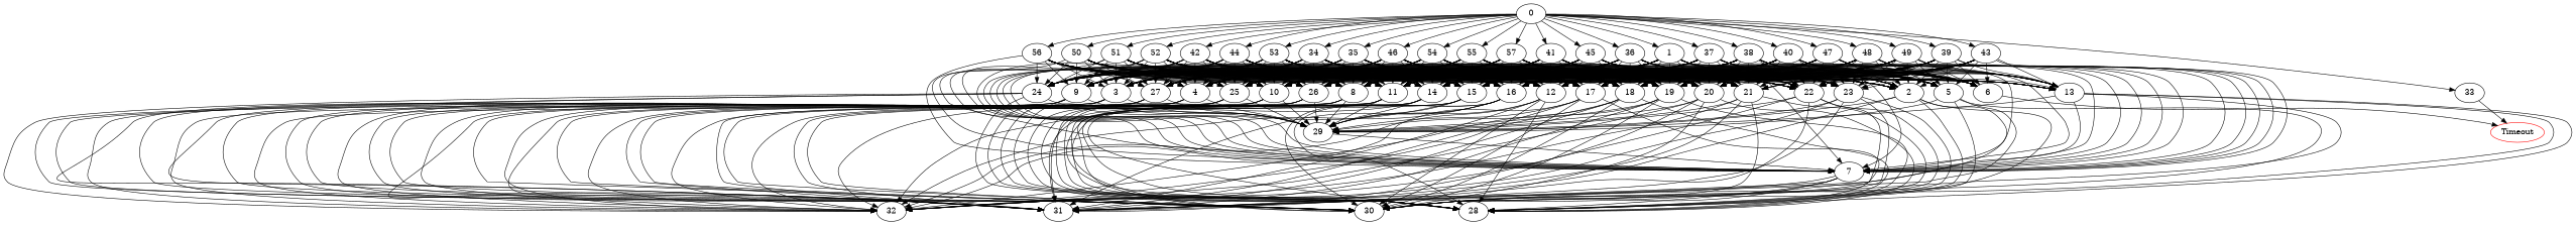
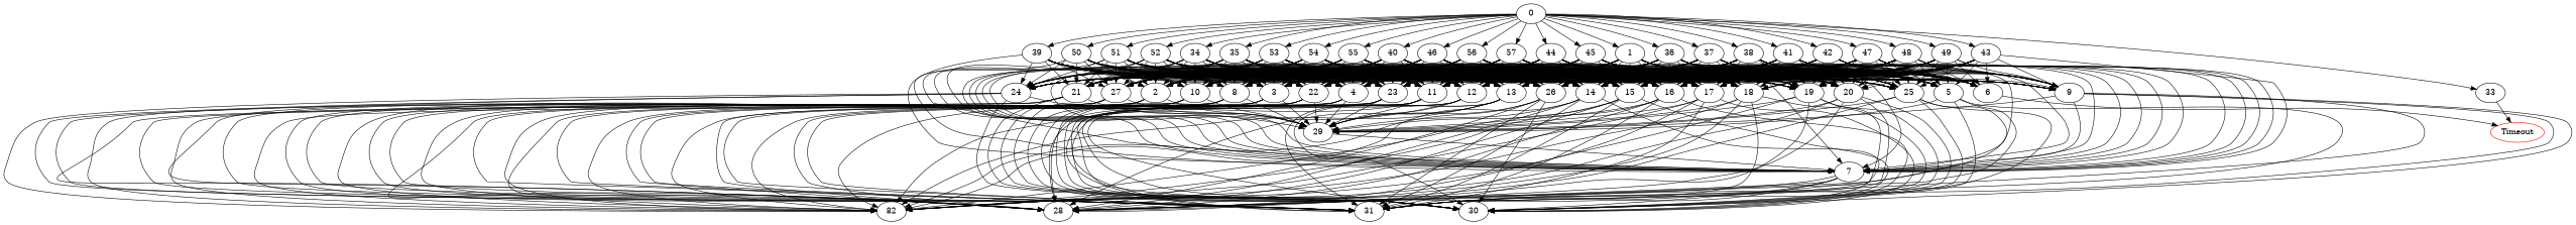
  digraph {
    0
    1
    33
    34
    35
    36
    37
    38
    39
    40
    41
    42
    43
    44
    45
    46
    47
    48
    49
    50
    51
    52
    53
    54
    55
    56
    57
    2
    3
    4
    5
    6
    7
    8
    9
    10
    11
    12
    13
    14
    15
    16
    17
    18
    19
    20
    21
    22
    23
    24
    25
    26
    27
    Timeout [color=red]
    28
    29
    30
    31
-   32
+   32 [label=82]
    0 -> 1
    0 -> 33
    0 -> 34
    0 -> 35
    0 -> 36
    0 -> 37
    0 -> 38
    0 -> 39
    0 -> 40
    0 -> 41
    0 -> 42
    0 -> 43
    0 -> 44
    0 -> 45
    0 -> 46
    0 -> 47
    0 -> 48
    0 -> 49
    0 -> 50
    0 -> 51
    0 -> 52
    0 -> 53
    0 -> 54
    0 -> 55
    0 -> 56
    0 -> 57
    1 -> 2
    1 -> 3
    1 -> 4
    1 -> 5
    1 -> 6
    1 -> 7
    1 -> 8
    1 -> 9
    1 -> 10
    1 -> 11
    1 -> 12
    1 -> 13
    1 -> 14
    1 -> 15
    1 -> 16
    1 -> 17
    1 -> 18
    1 -> 19
    1 -> 20
    1 -> 21
    1 -> 22
    1 -> 23
    1 -> 24
    1 -> 25
    1 -> 26
    1 -> 27
    33 -> Timeout
    34 -> 2
    34 -> 3
    34 -> 4
    34 -> 5
    34 -> 6
    34 -> 7
    34 -> 8
    34 -> 9
    34 -> 10
    34 -> 11
    34 -> 12
    34 -> 13
    34 -> 14
    34 -> 15
    34 -> 16
    34 -> 17
    34 -> 18
    34 -> 19
    34 -> 20
    34 -> 21
    34 -> 22
    34 -> 23
    34 -> 24
    34 -> 25
    34 -> 26
    34 -> 27
    35 -> 2
    35 -> 3
    35 -> 4
    35 -> 5
    35 -> 6
    35 -> 7
    35 -> 8
    35 -> 9
    35 -> 10
    35 -> 11
    35 -> 12
    35 -> 13
    35 -> 14
    35 -> 15
    35 -> 16
    35 -> 17
    35 -> 18
    35 -> 19
    35 -> 20
    35 -> 21
    35 -> 22
    35 -> 23
    35 -> 24
    35 -> 25
    35 -> 26
    35 -> 27
    36 -> 2
    36 -> 3
    36 -> 4
    36 -> 5
    36 -> 6
    36 -> 7
    36 -> 8
    36 -> 9
    36 -> 10
    36 -> 11
    36 -> 12
    36 -> 13
    36 -> 14
    36 -> 15
    36 -> 16
    36 -> 17
    36 -> 18
    36 -> 19
    36 -> 20
    36 -> 21
    36 -> 22
    36 -> 23
    36 -> 24
    36 -> 25
    36 -> 26
    36 -> 27
    37 -> 2
    37 -> 3
    37 -> 4
    37 -> 5
    37 -> 6
    37 -> 7
    37 -> 8
    37 -> 9
    37 -> 10
    37 -> 11
    37 -> 12
    37 -> 13
    37 -> 14
    37 -> 15
    37 -> 16
    37 -> 17
    37 -> 18
    37 -> 19
    37 -> 20
    37 -> 21
    37 -> 22
    37 -> 23
    37 -> 24
    37 -> 25
    37 -> 26
    37 -> 27
    38 -> 2
    38 -> 3
    38 -> 4
    38 -> 5
    38 -> 6
    38 -> 7
    38 -> 8
    38 -> 9
    38 -> 10
    38 -> 11
    38 -> 12
    38 -> 13
    38 -> 14
    38 -> 15
    38 -> 16
    38 -> 17
    38 -> 18
    38 -> 19
    38 -> 20
    38 -> 21
    38 -> 22
    38 -> 23
    38 -> 24
    38 -> 25
    38 -> 26
    38 -> 27
    39 -> 2
    39 -> 3
    39 -> 4
    39 -> 5
    39 -> 6
    39 -> 7
    39 -> 8
    39 -> 10
    39 -> 11
    39 -> 12
    39 -> 13
    39 -> 14
    39 -> 15
    39 -> 16
    39 -> 17
    39 -> 18
    39 -> 19
    39 -> 20
    39 -> 21
    39 -> 22
    39 -> 23
    39 -> 24
    39 -> 25
    39 -> 26
    39 -> 27
    40 -> 2
    40 -> 3
    40 -> 4
    40 -> 5
    40 -> 6
    40 -> 7
    40 -> 8
    40 -> 9
    40 -> 10
    40 -> 11
    40 -> 12
    40 -> 13
    40 -> 14
    40 -> 15
    40 -> 16
    40 -> 17
    40 -> 18
    40 -> 19
    40 -> 20
    40 -> 21
    40 -> 22
    40 -> 23
    40 -> 24
    40 -> 25
    40 -> 26
    40 -> 27
    41 -> 2
    41 -> 3
    41 -> 4
    41 -> 5
    41 -> 6
    41 -> 7
    41 -> 8
    41 -> 9
    41 -> 10
    41 -> 11
    41 -> 12
    41 -> 13
    41 -> 14
    41 -> 15
    41 -> 16
    41 -> 17
    41 -> 18
    41 -> 19
    41 -> 20
    41 -> 21
    41 -> 22
    41 -> 23
    41 -> 24
    41 -> 25
    41 -> 26
    41 -> 27
    42 -> 2
    42 -> 3
    42 -> 4
    42 -> 5
    42 -> 6
    42 -> 7
    42 -> 8
    42 -> 9
    42 -> 10
    42 -> 11
    42 -> 12
    42 -> 13
    42 -> 14
    42 -> 15
    42 -> 16
    42 -> 17
    42 -> 18
    42 -> 19
    42 -> 20
    42 -> 21
    42 -> 22
    42 -> 23
    42 -> 24
    42 -> 25
    42 -> 26
    42 -> 27
    43 -> 2
    43 -> 3
    43 -> 4
    43 -> 5
    43 -> 6
    43 -> 7
    43 -> 8
    43 -> 9
    43 -> 10
    43 -> 11
    43 -> 12
    43 -> 13
    43 -> 14
    43 -> 15
    43 -> 16
    43 -> 17
    43 -> 18
    43 -> 19
    43 -> 20
    43 -> 21
    43 -> 22
    43 -> 23
    43 -> 25
    43 -> 26
    43 -> 27
    44 -> 2
    44 -> 3
    44 -> 4
    44 -> 5
    44 -> 6
    44 -> 7
    44 -> 8
    44 -> 9
    44 -> 10
    44 -> 11
    44 -> 12
    44 -> 13
    44 -> 14
    44 -> 15
    44 -> 16
    44 -> 17
    44 -> 18
    44 -> 19
    44 -> 20
    44 -> 21
    44 -> 22
    44 -> 23
    44 -> 24
    44 -> 25
    44 -> 26
    44 -> 27
    45 -> 2
    45 -> 3
    45 -> 4
    45 -> 5
    45 -> 6
    45 -> 7
    45 -> 8
    45 -> 9
    45 -> 10
    45 -> 11
    45 -> 12
    45 -> 13
    45 -> 14
    45 -> 15
    45 -> 16
    45 -> 17
    45 -> 18
    45 -> 19
    45 -> 20
    45 -> 21
    45 -> 22
    45 -> 23
    45 -> 24
    45 -> 25
    45 -> 26
    45 -> 27
    46 -> 2
    46 -> 3
    46 -> 4
    46 -> 5
    46 -> 6
    46 -> 7
    46 -> 8
    46 -> 9
    46 -> 10
    46 -> 11
    46 -> 12
    46 -> 13
    46 -> 14
    46 -> 15
    46 -> 16
    46 -> 17
    46 -> 18
    46 -> 19
    46 -> 20
    46 -> 21
    46 -> 22
    46 -> 23
    46 -> 24
    46 -> 25
    46 -> 26
    46 -> 27
    47 -> 2
    47 -> 3
    47 -> 4
    47 -> 5
    47 -> 6
    47 -> 7
    47 -> 8
    47 -> 9
    47 -> 10
    47 -> 11
    47 -> 12
    47 -> 13
    47 -> 14
    47 -> 15
    47 -> 16
    47 -> 17
    47 -> 18
    47 -> 19
    47 -> 20
    47 -> 21
    47 -> 22
    47 -> 23
    47 -> 24
    47 -> 25
    47 -> 26
    47 -> 27
    48 -> 2
    48 -> 3
    48 -> 4
    48 -> 5
    48 -> 6
    48 -> 7
    48 -> 8
    48 -> 9
    48 -> 10
    48 -> 11
    48 -> 12
    48 -> 13
    48 -> 14
    48 -> 15
    48 -> 16
    48 -> 17
    48 -> 18
    48 -> 19
    48 -> 20
    48 -> 21
    48 -> 22
    48 -> 23
    48 -> 24
    48 -> 25
    48 -> 26
    48 -> 27
    49 -> 2
    49 -> 3
    49 -> 4
    49 -> 5
    49 -> 6
    49 -> 7
    49 -> 8
    49 -> 9
    49 -> 10
    49 -> 11
    49 -> 12
    49 -> 13
    49 -> 14
    49 -> 15
    49 -> 16
    49 -> 17
    49 -> 18
    49 -> 19
    49 -> 20
    49 -> 21
    49 -> 22
    49 -> 23
    49 -> 24
    49 -> 25
    49 -> 26
    49 -> 27
    50 -> 2
    50 -> 3
    50 -> 4
    50 -> 5
    50 -> 6
    50 -> 7
    50 -> 8
    50 -> 9
    50 -> 10
    50 -> 11
    50 -> 12
    50 -> 13
    50 -> 14
    50 -> 15
    50 -> 16
    50 -> 17
    50 -> 18
    50 -> 19
    50 -> 20
    50 -> 21
    50 -> 22
    50 -> 23
    50 -> 24
    50 -> 25
    50 -> 26
    50 -> 27
    51 -> 2
    51 -> 3
    51 -> 4
    51 -> 5
    51 -> 6
    51 -> 7
    51 -> 8
    51 -> 9
    51 -> 10
    51 -> 11
    51 -> 12
    51 -> 13
    51 -> 14
    51 -> 15
    51 -> 16
    51 -> 17
    51 -> 18
    51 -> 19
    51 -> 20
    51 -> 21
    51 -> 22
    51 -> 23
    51 -> 24
    51 -> 25
    51 -> 26
    51 -> 27
    52 -> 2
    52 -> 3
    52 -> 4
    52 -> 5
    52 -> 6
    52 -> 7
    52 -> 8
    52 -> 9
    52 -> 10
    52 -> 11
    52 -> 12
    52 -> 13
    52 -> 14
    52 -> 15
    52 -> 16
    52 -> 17
    52 -> 18
    52 -> 19
    52 -> 20
    52 -> 21
    52 -> 22
    52 -> 23
    52 -> 24
    52 -> 25
    52 -> 26
    52 -> 27
    53 -> 2
    53 -> 3
    53 -> 4
    53 -> 5
    53 -> 6
    53 -> 7
    53 -> 8
    53 -> 9
    53 -> 10
    53 -> 11
    53 -> 12
    53 -> 13
    53 -> 14
    53 -> 15
    53 -> 16
    53 -> 17
    53 -> 18
    53 -> 19
    53 -> 20
    53 -> 21
    53 -> 22
    53 -> 23
    53 -> 24
    53 -> 25
    53 -> 26
    53 -> 27
    54 -> 2
    54 -> 3
    54 -> 4
    54 -> 5
    54 -> 6
    54 -> 7
    54 -> 8
    54 -> 9
    54 -> 10
    54 -> 11
    54 -> 12
    54 -> 13
    54 -> 14
    54 -> 15
    54 -> 16
    54 -> 17
    54 -> 18
    54 -> 19
    54 -> 20
    54 -> 21
    54 -> 22
    54 -> 23
    54 -> 24
    54 -> 25
    54 -> 26
    54 -> 27
    55 -> 2
    55 -> 3
    55 -> 4
    55 -> 5
    55 -> 6
    55 -> 7
    55 -> 8
    55 -> 9
    55 -> 10
    55 -> 11
    55 -> 12
    55 -> 13
    55 -> 14
    55 -> 15
    55 -> 16
    55 -> 17
    55 -> 18
    55 -> 19
    55 -> 20
    55 -> 21
    55 -> 22
    55 -> 23
    55 -> 24
    55 -> 25
    55 -> 26
    55 -> 27
    56 -> 2
    56 -> 3
    56 -> 4
    56 -> 5
    56 -> 6
    56 -> 7
    56 -> 8
    56 -> 9
    56 -> 10
    56 -> 11
    56 -> 12
+   56 -> 13
    56 -> 14
    56 -> 15
    56 -> 16
    56 -> 17
    56 -> 18
    56 -> 19
    56 -> 20
    56 -> 21
    56 -> 22
    56 -> 23
    56 -> 24
    56 -> 25
    56 -> 26
    56 -> 27
    57 -> 2
    57 -> 3
    57 -> 4
    57 -> 5
    57 -> 6
    57 -> 7
    57 -> 8
    57 -> 9
    57 -> 10
    57 -> 11
    57 -> 12
    57 -> 13
    57 -> 14
    57 -> 15
    57 -> 16
    57 -> 17
    57 -> 18
    57 -> 19
    57 -> 20
    57 -> 21
    57 -> 22
    57 -> 23
    57 -> 24
    57 -> 25
    57 -> 26
    57 -> 27
    2 -> 28
    2 -> 29
    2 -> 30
    2 -> 31
    2 -> 32
    3 -> 28
    3 -> 29
    3 -> 30
    3 -> 31
    3 -> 32
    4 -> 28
    4 -> 29
    4 -> 30
    4 -> 31
    4 -> 32
    5 -> 28
    5 -> 29
    5 -> 30
    5 -> 31
    6 -> Timeout
    7 -> 28
    7 -> 30
    7 -> 31
    7 -> 32
    8 -> 28
    8 -> 29
    8 -> 30
    8 -> 31
    8 -> 32
    9 -> 28
    9 -> 29
    9 -> 30
    9 -> 31
    9 -> 32
    10 -> 28
    10 -> 29
    10 -> 30
    10 -> 31
    10 -> 32
    11 -> 28
    11 -> 29
    11 -> 30
    11 -> 31
    11 -> 32
    12 -> 28
    12 -> 29
    12 -> 30
    12 -> 31
    12 -> 32
    13 -> 28
    13 -> 29
    13 -> 30
    13 -> 31
    13 -> 32
    14 -> 28
    14 -> 29
    14 -> 30
    14 -> 31
    14 -> 32
    15 -> 28
    15 -> 29
    15 -> 30
    15 -> 31
    15 -> 32
    16 -> 28
    16 -> 29
    16 -> 30
    16 -> 31
    16 -> 32
    17 -> 28
    17 -> 29
    17 -> 30
    17 -> 31
    17 -> 32
    18 -> 28
    18 -> 29
    18 -> 30
    18 -> 31
    18 -> 32
    19 -> 28
    19 -> 29
    19 -> 30
    19 -> 31
    19 -> 32
    20 -> 28
    20 -> 29
    20 -> 30
    20 -> 31
    20 -> 32
    21 -> 28
    21 -> 29
    21 -> 30
    21 -> 31
    21 -> 32
    22 -> 28
    22 -> 29
    22 -> 30
    22 -> 31
    22 -> 32
    23 -> 28
    23 -> 29
    23 -> 30
    23 -> 31
    23 -> 32
    24 -> 28
    24 -> 29
    24 -> 30
    24 -> 31
    24 -> 32
    25 -> 28
    25 -> 29
    25 -> 30
    25 -> 31
    25 -> 32
    26 -> 28
    26 -> 29
    26 -> 30
    26 -> 31
    26 -> 32
    27 -> 28
    27 -> 29
    27 -> 30
    27 -> 31
    27 -> 32
    29 -> 7
  }
